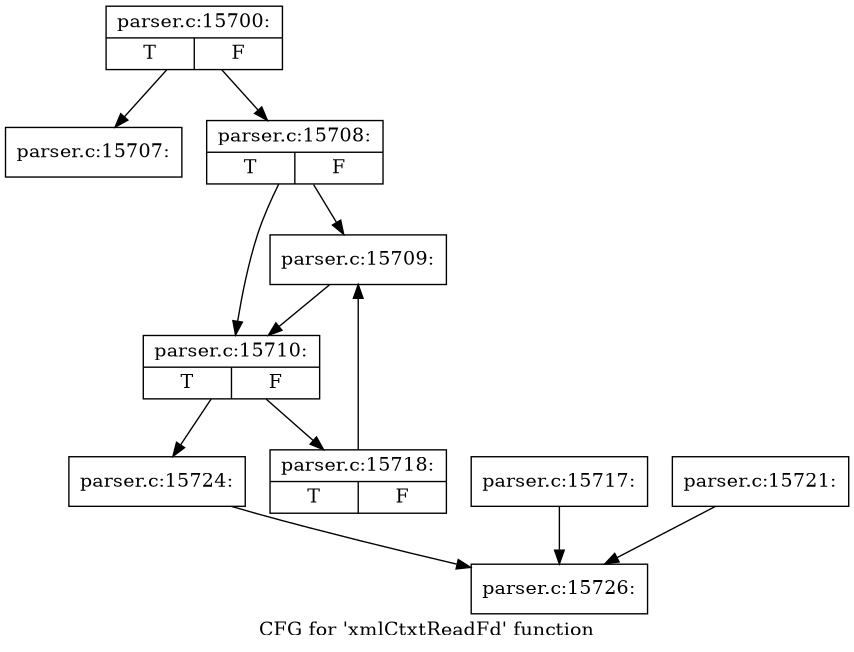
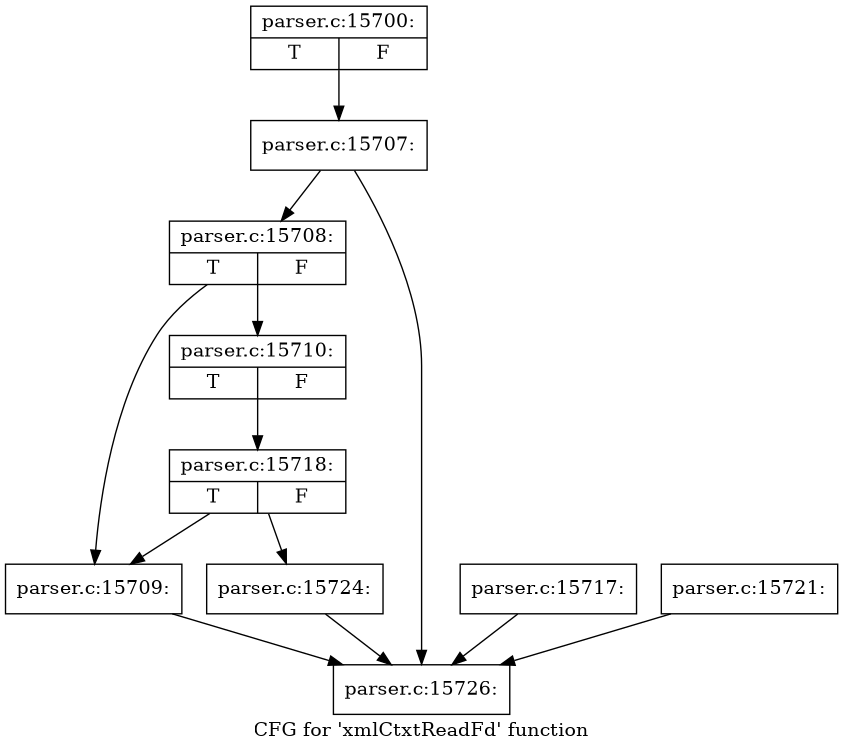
  digraph {
    label="CFG for 'xmlCtxtReadFd' function"
    node [shape=record]
    n1 [label="{parser.c:15700:|{<s0>T|<s1>F}}"]
    n2 [label="{parser.c:15707:}"]
    n3 [label="{parser.c:15708:|{<s0>T|<s1>F}}"]
    n4 [label="{parser.c:15726:}"]
    n5 [label="{parser.c:15709:}"]
    n6 [label="{parser.c:15710:|{<s0>T|<s1>F}}"]
    n7 [label="{parser.c:15718:|{<s0>T|<s1>F}}"]
    n8 [label="{parser.c:15717:}"]
    n9 [label="{parser.c:15724:}"]
    n10 [label="{parser.c:15721:}"]
    n1 -> n2
-   n1 -> n3
+   n2 -> n3
+   n2 -> n4
    n3 -> n5
    n3 -> n6
-   n5 -> n6
+   n5 -> n4
    n6 -> n7
    n7 -> n5
-   n6 -> n9
+   n7 -> n9
    n8 -> n4
    n9 -> n4
    n10 -> n4
  }
